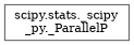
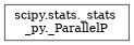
  digraph {
    rankdir=LR
    fontname="DejaVu Serif"
-   n1 [color=grey40 fillcolor=white fontname="DejaVu Serif" fontsize=10 height=0.2 label="scipy.stats._scipy\l_py._ParallelP" shape=box style=filled width=0.4]
+   n1 [color=grey40 fillcolor=white fontname="DejaVu Serif" fontsize=10 height=0.2 label="scipy.stats._stats\l_py._ParallelP" shape=box style=filled width=0.4]
  }
